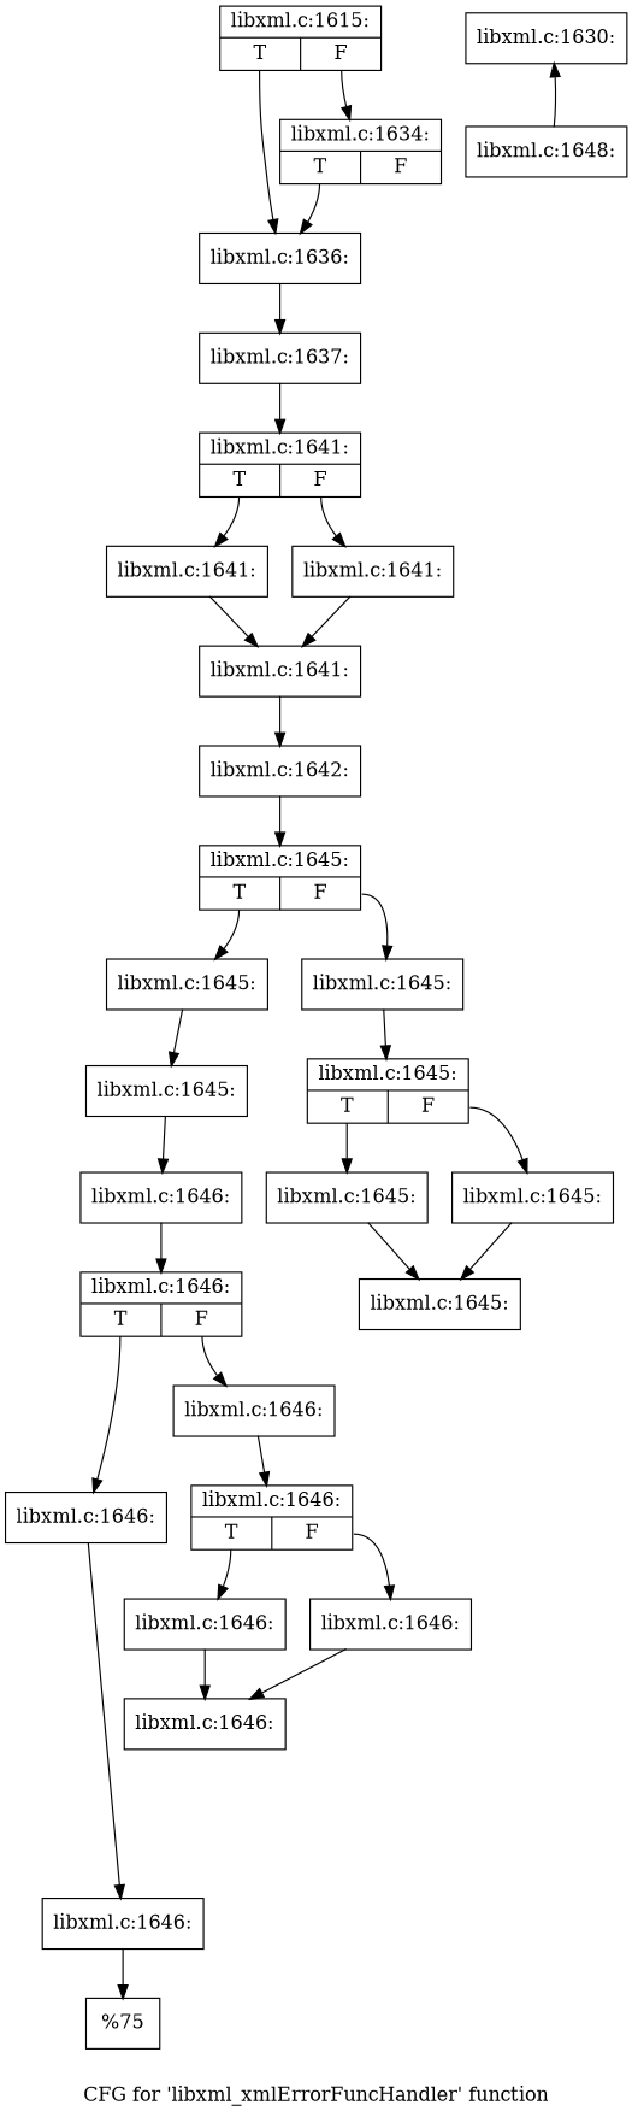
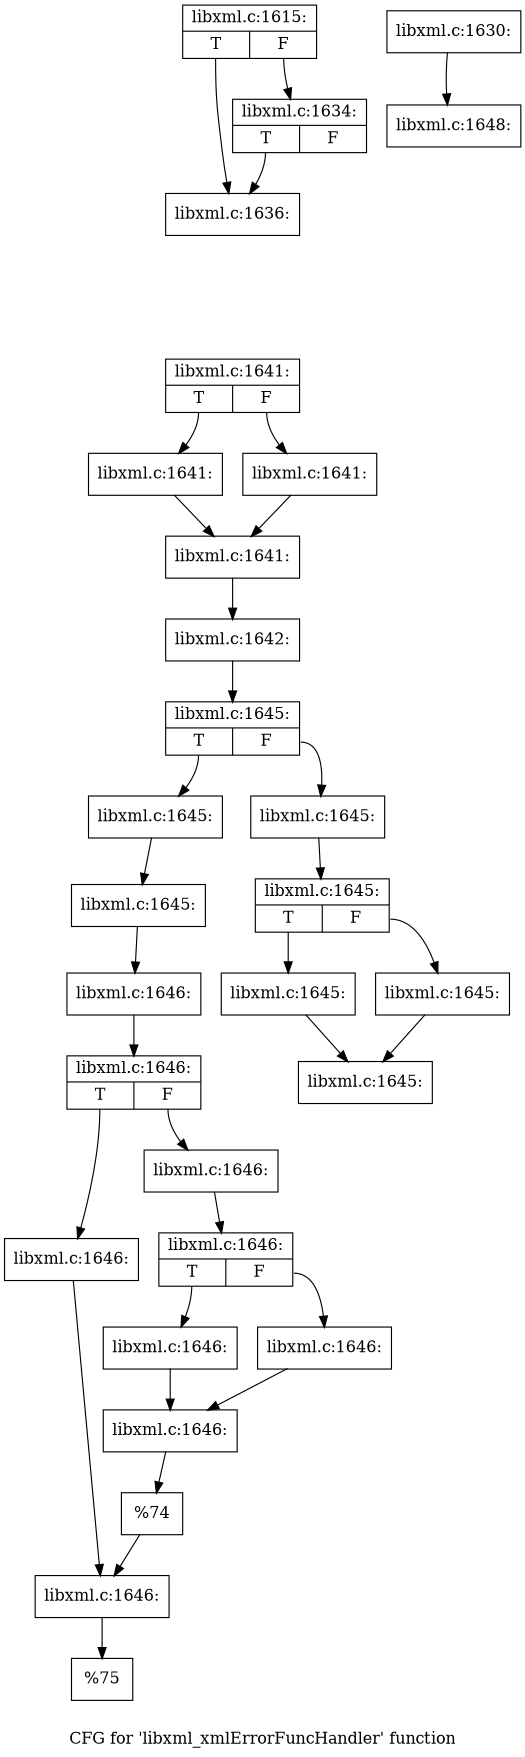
  digraph {
    label="CFG for 'libxml_xmlErrorFuncHandler' function"
    node [shape=record]
    n1 [label="{libxml.c:1615:|{<s0>T|<s1>F}}"]
    n2 [label="{libxml.c:1634:|{<s0>T|<s1>F}}"]
    n3 [label="{libxml.c:1636:}"]
    n4 [label="{libxml.c:1630:}"]
    n5 [label="{libxml.c:1648:}"]
-   n6 [label="{libxml.c:1637:}"]
    n7 [label="{libxml.c:1641:|{<s0>T|<s1>F}}"]
    n8 [label="{libxml.c:1641:}"]
    n9 [label="{libxml.c:1641:}"]
    n10 [label="{libxml.c:1641:}"]
    n11 [label="{libxml.c:1642:}"]
    n12 [label="{libxml.c:1645:|{<s0>T|<s1>F}}"]
    n13 [label="{libxml.c:1645:}"]
    n14 [label="{libxml.c:1645:}"]
    n15 [label="{libxml.c:1645:}"]
    n16 [label="{libxml.c:1645:|{<s0>T|<s1>F}}"]
    n17 [label="{libxml.c:1646:}"]
    n18 [label="{libxml.c:1645:}"]
    n19 [label="{libxml.c:1645:}"]
    n20 [label="{libxml.c:1646:|{<s0>T|<s1>F}}"]
    n21 [label="{libxml.c:1645:}"]
    n22 [label="{libxml.c:1646:}"]
    n23 [label="{libxml.c:1646:}"]
    n24 [label="{libxml.c:1646:}"]
    n25 [label="{libxml.c:1646:|{<s0>T|<s1>F}}"]
    n26 [label="{%75}"]
    n27 [label="{libxml.c:1646:}"]
    n28 [label="{libxml.c:1646:}"]
    n29 [label="{libxml.c:1646:}"]
+   n30 [label="{%74}"]
    n1 -> n2 [tailport=s1]
    n1 -> n3 [tailport=s0]
    n2 -> n3 [tailport=s0]
-   n3 -> n6
-   n5 -> n4
-   n6 -> n7
+   n4 -> n5
    n7 -> n8 [tailport=s0]
    n7 -> n9 [tailport=s1]
    n8 -> n10
    n9 -> n10
    n10 -> n11
    n11 -> n12
    n12 -> n13 [tailport=s0]
    n12 -> n14 [tailport=s1]
    n13 -> n15
    n14 -> n16
    n15 -> n17
    n16 -> n18 [tailport=s0]
    n16 -> n19 [tailport=s1]
    n17 -> n20
    n18 -> n21
    n19 -> n21
    n20 -> n22 [tailport=s0]
    n20 -> n23 [tailport=s1]
    n22 -> n24
    n23 -> n25
    n24 -> n26
    n25 -> n27 [tailport=s0]
    n25 -> n28 [tailport=s1]
    n27 -> n29
    n28 -> n29
+   n29 -> n30
+   n30 -> n24
  }
